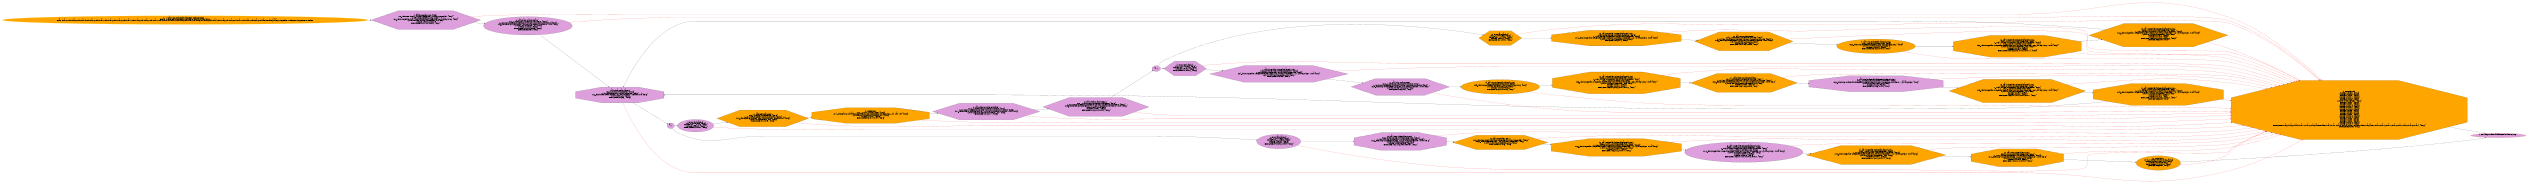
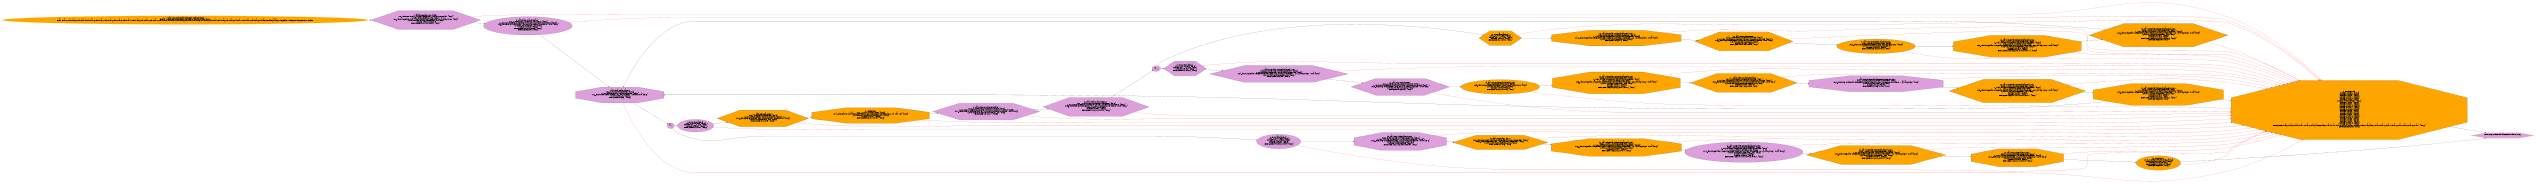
  digraph {
    rankdir=LR
    node [style=filled fillcolor=orange shape=hexagon]
    edge [arrowhead=diamond]
    n1 [color=yellow label="1: Start String OutlineUtil.buildTocHtml(OutlineVO,String)\nFormals:  outlines:com.zrlog.common.vo.OutlineVO* baseStr:java.lang.String*\nLocals:  $irvar21:void $irvar20:void $irvar19:void $irvar18:void $irvar17:void $irvar16:void $irvar15:void $irvar14:void $irvar13:void $irvar12:void $irvar11:void $irvar10:void $irvar9:void $irvar8:void $irvar7:void $irvar6:void $irvar5:void $irvar4:void $irvar3:void $irvar2:void $irvar1:void $irvar0:void $bcvar3:void baseStrBuilder:java.lang.StringBuilder* outline:com.zrlog.common.vo.Outline* \n  " shape=ellipse]
    n2 [label="4:  Call StringBuilder.<init>(String) \n   n$0=_fun___new(sizeof(t=java.lang.StringBuilder):java.lang.StringBuilder*) [line 54]\n  n$1=*&baseStr:java.lang.String* [line 54]\n  n$2=_fun_StringBuilder.<init>(String)(n$0:java.lang.StringBuilder*,n$1:java.lang.String*) [line 54]\n  *&baseStrBuilder:java.lang.StringBuilder*=n$0 [line 54]\n  NULLIFY(&baseStr); [line 54]\n  EXIT_SCOPE(n$0,n$1,n$2,baseStr); [line 54]\n " fillcolor=plum]
    n3 [label="3:  exceptions sink \n   NULLIFY(&$irvar3); [line 63]\n  NULLIFY(&$bcvar3); [line 63]\n  NULLIFY(&$irvar9); [line 63]\n  NULLIFY(&$irvar17); [line 63]\n  NULLIFY(&$irvar18); [line 63]\n  NULLIFY(&$irvar5); [line 63]\n  NULLIFY(&baseStrBuilder); [line 63]\n  NULLIFY(&$irvar4); [line 63]\n  NULLIFY(&$irvar7); [line 63]\n  NULLIFY(&$irvar12); [line 63]\n  NULLIFY(&$irvar19); [line 63]\n  NULLIFY(&$irvar21); [line 63]\n  NULLIFY(&$irvar20); [line 63]\n  NULLIFY(&outline); [line 63]\n  NULLIFY(&$irvar6); [line 63]\n  NULLIFY(&baseStr); [line 63]\n  NULLIFY(&$irvar0); [line 63]\n  NULLIFY(&$irvar13); [line 63]\n  NULLIFY(&$irvar10); [line 63]\n  NULLIFY(&$irvar8); [line 63]\n  NULLIFY(&$irvar1); [line 63]\n  NULLIFY(&$irvar2); [line 63]\n  NULLIFY(&$irvar15); [line 63]\n  NULLIFY(&$irvar14); [line 63]\n  EXIT_SCOPE($irvar3,$bcvar3,$irvar9,$irvar17,$irvar18,$irvar5,baseStrBuilder,$irvar4,$irvar7,$irvar12,$irvar19,$irvar21,$irvar20,outline,$irvar6,baseStr,$irvar0,$irvar13,$irvar10,$irvar8,$irvar1,$irvar2,$irvar15,$irvar14); [line 63]\n  APPLY_ABSTRACTION; [line 63]\n " shape=octagon]
    n4 [label="5:  Call Iterator ArrayList.iterator() \n   n$3=*&outlines:com.zrlog.common.vo.OutlineVO* [line 55]\n  _=*n$3:com.zrlog.common.vo.OutlineVO*(root com.zrlog.common.vo.OutlineVO) [line 55]\n  n$5=_fun_Iterator ArrayList.iterator()(n$3:com.zrlog.common.vo.OutlineVO*) virtual [line 55]\n  *&$bcvar3:java.util.Iterator*=n$5 [line 55]\n  NULLIFY(&outlines); [line 55]\n  EXIT_SCOPE(_,n$3,n$5,outlines); [line 55]\n  APPLY_ABSTRACTION; [line 55]\n " shape=ellipse fillcolor=plum]
-   n5 [color=yellow label="2: Exit String OutlineUtil.buildTocHtml(OutlineVO,String) \n  " fillcolor=plum shape=ellipse]
+   n5 [color=yellow label="2: Exit String OutlineUtil.buildTocHtml(OutlineVO,String) \n  " fillcolor=plum]
    n6 [label="6:  Call boolean Iterator.hasNext() \n   n$6=*&$bcvar3:java.util.Iterator* [line 55]\n  _=*n$6:java.util.Iterator*(root java.util.Iterator) [line 55]\n  n$8=_fun_boolean Iterator.hasNext()(n$6:java.util.Iterator*) interface virtual [line 55]\n  *&$irvar0:_Bool=n$8 [line 55]\n  EXIT_SCOPE(_,n$6,n$8); [line 55]\n " shape=octagon fillcolor=plum]
    n7 [label="9: + \n  " fillcolor=plum shape=octagon]
    n8 [label="7: Prune (true branch, if) \n   n$9=*&$irvar0:_Bool [line 55]\n  PRUNE(!(n$9 == 0), true); [line 55]\n  NULLIFY(&$irvar0); [line 55]\n  EXIT_SCOPE(n$9,$irvar0); [line 55]\n " shape=ellipse fillcolor=plum]
    n9 [label="8: Prune (false branch, if) \n   n$9=*&$irvar0:_Bool [line 55]\n  PRUNE((n$9 == 0), false); [line 55]\n  NULLIFY(&$bcvar3); [line 55]\n  NULLIFY(&$irvar0); [line 55]\n  EXIT_SCOPE(n$9,$bcvar3,$irvar0); [line 55]\n " shape=ellipse fillcolor=plum]
    n10 [label="10:  Call Object Iterator.next() \n   n$10=*&$bcvar3:java.util.Iterator* [line 55]\n  _=*n$10:java.util.Iterator*(root java.util.Iterator) [line 55]\n  n$12=_fun_Object Iterator.next()(n$10:java.util.Iterator*) interface virtual [line 55]\n  *&$irvar1:java.lang.Object*=n$12 [line 55]\n  EXIT_SCOPE(_,n$10,n$12); [line 55]\n "]
    n11 [label="11:  method_body \n   n$13=*&$irvar1:java.lang.Object* [line 55]\n  n$14=_fun___cast(n$13:java.lang.Object*,sizeof(t=com.zrlog.common.vo.Outline;sub_t=( sub )(cast)):void) [line 55]\n  *&outline:com.zrlog.common.vo.Outline*=n$14 [line 55]\n  NULLIFY(&$irvar1); [line 55]\n  EXIT_SCOPE(n$13,n$14,$irvar1); [line 55]\n " shape=octagon]
    n12 [label="30:  Call String StringBuilder.toString() \n   n$61=*&baseStrBuilder:java.lang.StringBuilder* [line 62]\n  _=*n$61:java.lang.StringBuilder*(root java.lang.StringBuilder) [line 62]\n  n$63=_fun_String StringBuilder.toString()(n$61:java.lang.StringBuilder*) virtual [line 62]\n  *&baseStr:java.lang.String*=n$63 [line 62]\n  NULLIFY(&baseStrBuilder); [line 62]\n  EXIT_SCOPE(_,n$61,n$63,baseStrBuilder); [line 62]\n " shape=octagon fillcolor=plum]
    n13 [label="31:  Call StringBuilder.<init>() \n   n$64=_fun___new(sizeof(t=java.lang.StringBuilder):java.lang.StringBuilder*) [line 63]\n  n$65=_fun_StringBuilder.<init>()(n$64:java.lang.StringBuilder*) [line 63]\n  *&$irvar17:java.lang.StringBuilder*=n$64 [line 63]\n  EXIT_SCOPE(n$64,n$65); [line 63]\n "]
    n14 [label="12:  Call OutlineVO Outline.getChildren() \n   n$15=*&outline:com.zrlog.common.vo.Outline* [line 56]\n  _=*n$15:com.zrlog.common.vo.Outline*(root com.zrlog.common.vo.Outline) [line 56]\n  n$17=_fun_OutlineVO Outline.getChildren()(n$15:com.zrlog.common.vo.Outline*) virtual [line 56]\n  *&$irvar2:com.zrlog.common.vo.OutlineVO*=n$17 [line 56]\n  EXIT_SCOPE(_,n$15,n$17); [line 56]\n " fillcolor=plum]
    n15 [label="13:  Call boolean ArrayList.isEmpty() \n   n$18=*&$irvar2:com.zrlog.common.vo.OutlineVO* [line 56]\n  _=*n$18:com.zrlog.common.vo.OutlineVO*(root com.zrlog.common.vo.OutlineVO) [line 56]\n  n$20=_fun_boolean ArrayList.isEmpty()(n$18:com.zrlog.common.vo.OutlineVO*) virtual [line 56]\n  *&$irvar3:_Bool=n$20 [line 56]\n  NULLIFY(&$irvar2); [line 56]\n  EXIT_SCOPE(_,n$18,n$20,$irvar2); [line 56]\n " fillcolor=plum]
    n16 [label="16: + \n  " fillcolor=plum shape=octagon]
    n17 [label="14: Prune (true branch, if) \n   n$21=*&$irvar3:_Bool [line 56]\n  PRUNE(!(n$21 != 0), true); [line 56]\n  NULLIFY(&$irvar3); [line 56]\n  EXIT_SCOPE(n$21,$irvar3); [line 56]\n " fillcolor=plum]
    n18 [label="15: Prune (false branch, if) \n   n$21=*&$irvar3:_Bool [line 56]\n  PRUNE((n$21 != 0), false); [line 56]\n  NULLIFY(&$irvar3); [line 56]\n  EXIT_SCOPE(n$21,$irvar3); [line 56]\n "]
    n19 [label="17:  Call StringBuilder StringBuilder.append(String) \n   n$22=*&baseStrBuilder:java.lang.StringBuilder* [line 57]\n  _=*n$22:java.lang.StringBuilder*(root java.lang.StringBuilder) [line 57]\n  n$24=_fun_StringBuilder StringBuilder.append(String)(n$22:java.lang.StringBuilder*,\"<li>\":java.lang.Object*) virtual [line 57]\n  *&$irvar4:java.lang.StringBuilder*=n$24 [line 57]\n  EXIT_SCOPE(_,n$22,n$24); [line 57]\n " fillcolor=plum]
    n20 [label="18:  Call String Outline.getText() \n   n$25=*&outline:com.zrlog.common.vo.Outline* [line 57]\n  _=*n$25:com.zrlog.common.vo.Outline*(root com.zrlog.common.vo.Outline) [line 57]\n  n$27=_fun_String Outline.getText()(n$25:com.zrlog.common.vo.Outline*) virtual [line 57]\n  *&$irvar5:java.lang.String*=n$27 [line 57]\n  EXIT_SCOPE(_,n$25,n$27); [line 57]\n " fillcolor=plum]
    n21 [label="25:  Call StringBuilder StringBuilder.append(String) \n   n$46=*&baseStrBuilder:java.lang.StringBuilder* [line 59]\n  _=*n$46:java.lang.StringBuilder*(root java.lang.StringBuilder) [line 59]\n  n$48=_fun_StringBuilder StringBuilder.append(String)(n$46:java.lang.StringBuilder*,\"<li>\":java.lang.Object*) virtual [line 59]\n  *&$irvar12:java.lang.StringBuilder*=n$48 [line 59]\n  EXIT_SCOPE(_,n$46,n$48); [line 59]\n " shape=octagon]
    n22 [label="26:  Call String Outline.getText() \n   n$49=*&outline:com.zrlog.common.vo.Outline* [line 59]\n  _=*n$49:com.zrlog.common.vo.Outline*(root com.zrlog.common.vo.Outline) [line 59]\n  n$51=_fun_String Outline.getText()(n$49:com.zrlog.common.vo.Outline*) virtual [line 59]\n  *&$irvar13:java.lang.String*=n$51 [line 59]\n  NULLIFY(&outline); [line 59]\n  EXIT_SCOPE(_,n$49,n$51,outline); [line 59]\n "]
    n23 [label="19:  Call String OutlineUtil.buildLiLink(String) \n   n$28=*&$irvar5:java.lang.String* [line 57]\n  n$29=_fun_String OutlineUtil.buildLiLink(String)(n$28:java.lang.String*) [line 57]\n  *&$irvar6:java.lang.String*=n$29 [line 57]\n  NULLIFY(&$irvar5); [line 57]\n  EXIT_SCOPE(n$28,n$29,$irvar5); [line 57]\n " shape=ellipse]
    n24 [label="20:  Call StringBuilder StringBuilder.append(String) \n   n$30=*&$irvar4:java.lang.StringBuilder* [line 57]\n  _=*n$30:java.lang.StringBuilder*(root java.lang.StringBuilder) [line 57]\n  n$32=*&$irvar6:java.lang.String* [line 57]\n  n$33=_fun_StringBuilder StringBuilder.append(String)(n$30:java.lang.StringBuilder*,n$32:java.lang.String*) virtual [line 57]\n  *&$irvar7:java.lang.StringBuilder*=n$33 [line 57]\n  NULLIFY(&$irvar4); [line 57]\n  NULLIFY(&$irvar6); [line 57]\n  EXIT_SCOPE(_,n$30,n$32,n$33,$irvar4,$irvar6); [line 57]\n " shape=octagon]
    n25 [label="21:  Call OutlineVO Outline.getChildren() \n   n$34=*&outline:com.zrlog.common.vo.Outline* [line 57]\n  _=*n$34:com.zrlog.common.vo.Outline*(root com.zrlog.common.vo.Outline) [line 57]\n  n$36=_fun_OutlineVO Outline.getChildren()(n$34:com.zrlog.common.vo.Outline*) virtual [line 57]\n  *&$irvar8:com.zrlog.common.vo.OutlineVO*=n$36 [line 57]\n  NULLIFY(&outline); [line 57]\n  EXIT_SCOPE(_,n$34,n$36,outline); [line 57]\n "]
    n26 [label="22:  Call String OutlineUtil.buildTocHtml(OutlineVO,String) \n   n$37=*&$irvar8:com.zrlog.common.vo.OutlineVO* [line 57]\n  n$38=_fun_String OutlineUtil.buildTocHtml(OutlineVO,String)(n$37:com.zrlog.common.vo.OutlineVO*,\"\":java.lang.Object*) [line 57]\n  *&$irvar9:java.lang.String*=n$38 [line 57]\n  NULLIFY(&$irvar8); [line 57]\n  EXIT_SCOPE(n$37,n$38,$irvar8); [line 57]\n " shape=octagon fillcolor=plum]
    n27 [label="23:  Call StringBuilder StringBuilder.append(String) \n   n$39=*&$irvar7:java.lang.StringBuilder* [line 57]\n  _=*n$39:java.lang.StringBuilder*(root java.lang.StringBuilder) [line 57]\n  n$41=*&$irvar9:java.lang.String* [line 57]\n  n$42=_fun_StringBuilder StringBuilder.append(String)(n$39:java.lang.StringBuilder*,n$41:java.lang.String*) virtual [line 57]\n  *&$irvar10:java.lang.StringBuilder*=n$42 [line 57]\n  NULLIFY(&$irvar9); [line 57]\n  NULLIFY(&$irvar7); [line 57]\n  EXIT_SCOPE(_,n$39,n$41,n$42,$irvar9,$irvar7); [line 57]\n "]
    n28 [label="24:  Call StringBuilder StringBuilder.append(String) \n   n$43=*&$irvar10:java.lang.StringBuilder* [line 57]\n  _=*n$43:java.lang.StringBuilder*(root java.lang.StringBuilder) [line 57]\n  n$45=_fun_StringBuilder StringBuilder.append(String)(n$43:java.lang.StringBuilder*,\"</li>\":java.lang.Object*) virtual [line 57]\n  *&$irvar11:java.lang.StringBuilder*=n$45 [line 57]\n  NULLIFY(&$irvar11); [line 57]\n  NULLIFY(&$irvar10); [line 57]\n  EXIT_SCOPE(_,n$43,n$45,$irvar11,$irvar10); [line 57]\n  APPLY_ABSTRACTION; [line 57]\n " shape=octagon]
    n29 [label="27:  Call String OutlineUtil.buildLiLink(String) \n   n$52=*&$irvar13:java.lang.String* [line 59]\n  n$53=_fun_String OutlineUtil.buildLiLink(String)(n$52:java.lang.String*) [line 59]\n  *&$irvar14:java.lang.String*=n$53 [line 59]\n  NULLIFY(&$irvar13); [line 59]\n  EXIT_SCOPE(n$52,n$53,$irvar13); [line 59]\n " shape=ellipse]
    n30 [label="28:  Call StringBuilder StringBuilder.append(String) \n   n$54=*&$irvar12:java.lang.StringBuilder* [line 59]\n  _=*n$54:java.lang.StringBuilder*(root java.lang.StringBuilder) [line 59]\n  n$56=*&$irvar14:java.lang.String* [line 59]\n  n$57=_fun_StringBuilder StringBuilder.append(String)(n$54:java.lang.StringBuilder*,n$56:java.lang.String*) virtual [line 59]\n  *&$irvar15:java.lang.StringBuilder*=n$57 [line 59]\n  NULLIFY(&$irvar12); [line 59]\n  NULLIFY(&$irvar14); [line 59]\n  EXIT_SCOPE(_,n$54,n$56,n$57,$irvar12,$irvar14); [line 59]\n " shape=octagon]
    n31 [label="29:  Call StringBuilder StringBuilder.append(String) \n   n$58=*&$irvar15:java.lang.StringBuilder* [line 59]\n  _=*n$58:java.lang.StringBuilder*(root java.lang.StringBuilder) [line 59]\n  n$60=_fun_StringBuilder StringBuilder.append(String)(n$58:java.lang.StringBuilder*,\"</li>\":java.lang.Object*) virtual [line 59]\n  *&$irvar16:java.lang.StringBuilder*=n$60 [line 59]\n  NULLIFY(&$irvar16); [line 59]\n  NULLIFY(&$irvar15); [line 59]\n  EXIT_SCOPE(_,n$58,n$60,$irvar16,$irvar15); [line 59]\n  APPLY_ABSTRACTION; [line 59]\n "]
    n32 [label="32:  Call StringBuilder StringBuilder.append(String) \n   n$66=*&$irvar17:java.lang.StringBuilder* [line 63]\n  _=*n$66:java.lang.StringBuilder*(root java.lang.StringBuilder) [line 63]\n  n$68=_fun_StringBuilder StringBuilder.append(String)(n$66:java.lang.StringBuilder*,\"<ul>\":java.lang.Object*) virtual [line 63]\n  *&$irvar18:java.lang.StringBuilder*=n$68 [line 63]\n  NULLIFY(&$irvar17); [line 63]\n  EXIT_SCOPE(_,n$66,n$68,$irvar17); [line 63]\n " shape=octagon]
    n33 [label="33:  Call StringBuilder StringBuilder.append(String) \n   n$69=*&$irvar18:java.lang.StringBuilder* [line 63]\n  _=*n$69:java.lang.StringBuilder*(root java.lang.StringBuilder) [line 63]\n  n$71=*&baseStr:java.lang.String* [line 63]\n  n$72=_fun_StringBuilder StringBuilder.append(String)(n$69:java.lang.StringBuilder*,n$71:java.lang.String*) virtual [line 63]\n  *&$irvar19:java.lang.StringBuilder*=n$72 [line 63]\n  NULLIFY(&$irvar18); [line 63]\n  NULLIFY(&baseStr); [line 63]\n  EXIT_SCOPE(_,n$69,n$71,n$72,$irvar18,baseStr); [line 63]\n " shape=ellipse fillcolor=plum]
    n34 [label="34:  Call StringBuilder StringBuilder.append(String) \n   n$73=*&$irvar19:java.lang.StringBuilder* [line 63]\n  _=*n$73:java.lang.StringBuilder*(root java.lang.StringBuilder) [line 63]\n  n$75=_fun_StringBuilder StringBuilder.append(String)(n$73:java.lang.StringBuilder*,\"</ul>\":java.lang.Object*) virtual [line 63]\n  *&$irvar20:java.lang.StringBuilder*=n$75 [line 63]\n  NULLIFY(&$irvar19); [line 63]\n  EXIT_SCOPE(_,n$73,n$75,$irvar19); [line 63]\n "]
    n35 [label="35:  Call String StringBuilder.toString() \n   n$76=*&$irvar20:java.lang.StringBuilder* [line 63]\n  _=*n$76:java.lang.StringBuilder*(root java.lang.StringBuilder) [line 63]\n  n$78=_fun_String StringBuilder.toString()(n$76:java.lang.StringBuilder*) virtual [line 63]\n  *&$irvar21:java.lang.String*=n$78 [line 63]\n  NULLIFY(&$irvar20); [line 63]\n  EXIT_SCOPE(_,n$76,n$78,$irvar20); [line 63]\n " shape=octagon]
    n36 [label="36:  method_body \n   n$79=*&$irvar21:java.lang.String* [line 63]\n  *&return:java.lang.String*=n$79 [line 63]\n  NULLIFY(&$irvar21); [line 63]\n  EXIT_SCOPE(n$79,$irvar21); [line 63]\n  APPLY_ABSTRACTION; [line 63]\n " shape=ellipse]
    n1 -> n2
    n2 -> n3 [color=red]
    n2 -> n4 [arrowhead=vee]
    n3 -> n5
    n4 -> n3 [color=red]
    n4 -> n6 [arrowhead=vee]
    n6 -> n3 [color=red arrowhead=vee]
    n6 -> n7 [arrowhead=vee]
    n7 -> n8 [arrowhead=vee]
    n7 -> n9 [arrowhead=vee]
    n8 -> n3 [color=red arrowhead=vee]
    n8 -> n10
    n9 -> n3 [color=red]
    n9 -> n12 [arrowhead=vee]
    n10 -> n3 [color=red]
    n10 -> n11
    n11 -> n3 [color=red]
    n11 -> n14 [arrowhead=vee]
    n12 -> n3 [color=red arrowhead=vee]
    n12 -> n13
    n13 -> n3 [color=red arrowhead=vee]
    n13 -> n32 [arrowhead=vee]
    n14 -> n3 [color=red arrowhead=vee]
    n14 -> n15 [arrowhead=vee]
    n15 -> n3 [color=red]
    n15 -> n16
    n16 -> n17
    n16 -> n18 [arrowhead=vee]
    n17 -> n3 [color=red]
    n17 -> n19
    n18 -> n3 [color=red]
    n18 -> n21
    n19 -> n3 [color=red]
    n19 -> n20 [arrowhead=vee]
    n20 -> n3 [color=red]
    n20 -> n23
    n21 -> n3 [color=red arrowhead=vee]
    n21 -> n22
    n22 -> n3 [color=red arrowhead=vee]
    n22 -> n29
    n23 -> n3 [color=red arrowhead=vee]
    n23 -> n24 [arrowhead=vee]
    n24 -> n3 [color=red]
    n24 -> n25
    n25 -> n3 [color=red arrowhead=vee]
    n25 -> n26
    n26 -> n3 [color=red]
    n26 -> n27 [arrowhead=vee]
    n27 -> n3 [color=red arrowhead=vee]
    n27 -> n28 [arrowhead=vee]
    n28 -> n3 [color=red]
    n28 -> n6
    n29 -> n3 [color=red]
    n29 -> n30
    n30 -> n3 [color=red arrowhead=vee]
    n30 -> n31
    n31 -> n3 [color=red]
    n31 -> n6 [arrowhead=vee]
    n32 -> n3 [color=red arrowhead=vee]
    n32 -> n33
    n33 -> n3 [color=red]
    n33 -> n34
    n34 -> n3 [color=red arrowhead=vee]
    n34 -> n35 [arrowhead=vee]
    n35 -> n3 [color=red arrowhead=vee]
    n35 -> n36
    n36 -> n3 [color=red]
    n36 -> n5 [arrowhead=vee]
  }
